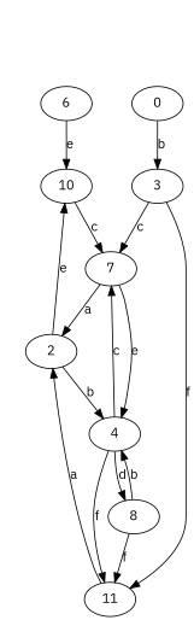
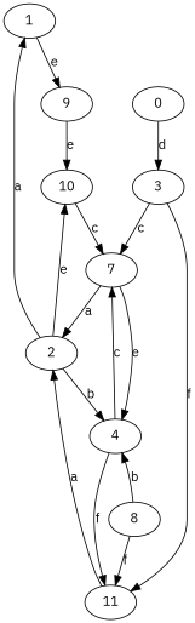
  strict digraph {
    fontname="IBM Plex Sans"
    node [fontname="IBM Plex Sans"]
    edge [fontname="IBM Plex Sans"]
-   9 [label=6]
+   1
+   9
    10
    2
    4
    11
    7
    8
    3
    0
+   1 -> 9 [label=e]
    9 -> 10 [label=e]
    10 -> 7 [label=c]
+   2 -> 1 [label=a]
    2 -> 10 [label=e]
    2 -> 4 [label=b]
    4 -> 11 [label=f]
    4 -> 7 [label=c]
-   4 -> 8 [label=d]
    11 -> 2 [label=a]
    7 -> 2 [label=a]
    7 -> 4 [label=e]
    8 -> 4 [label=b]
    8 -> 11 [label=f]
    3 -> 11 [label=f]
    3 -> 7 [label=c]
-   0 -> 3 [label=b]
+   0 -> 3 [label=d]
  }
